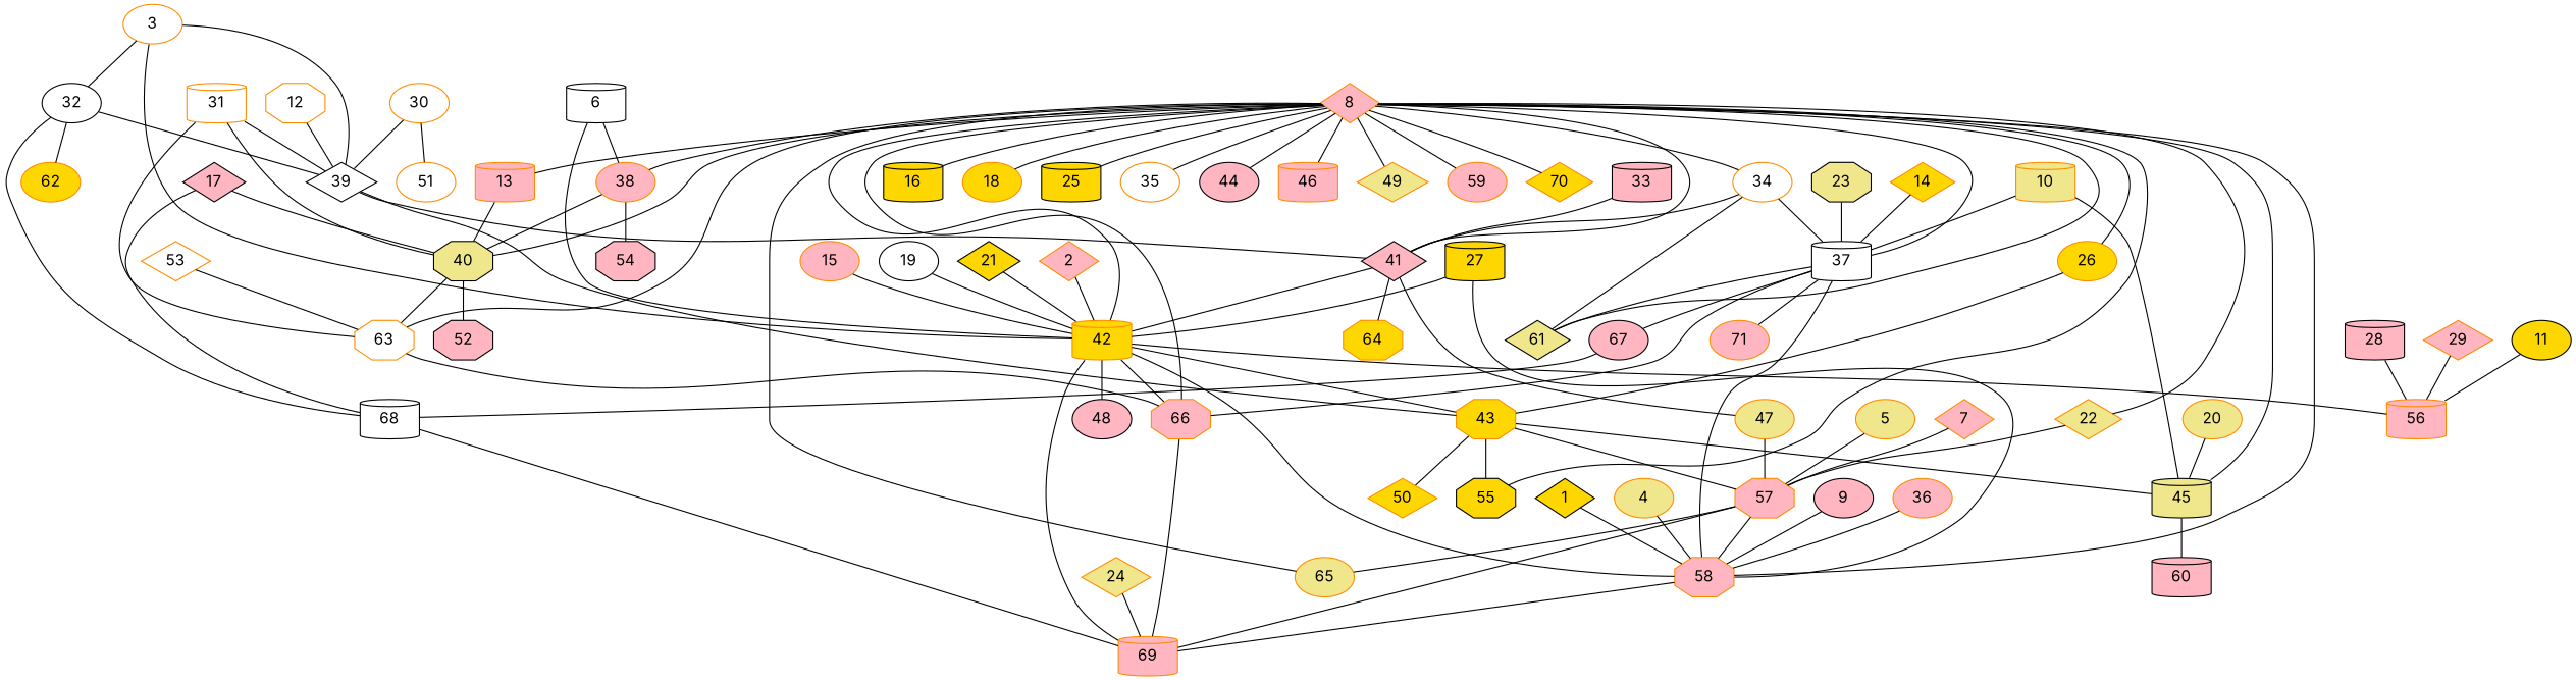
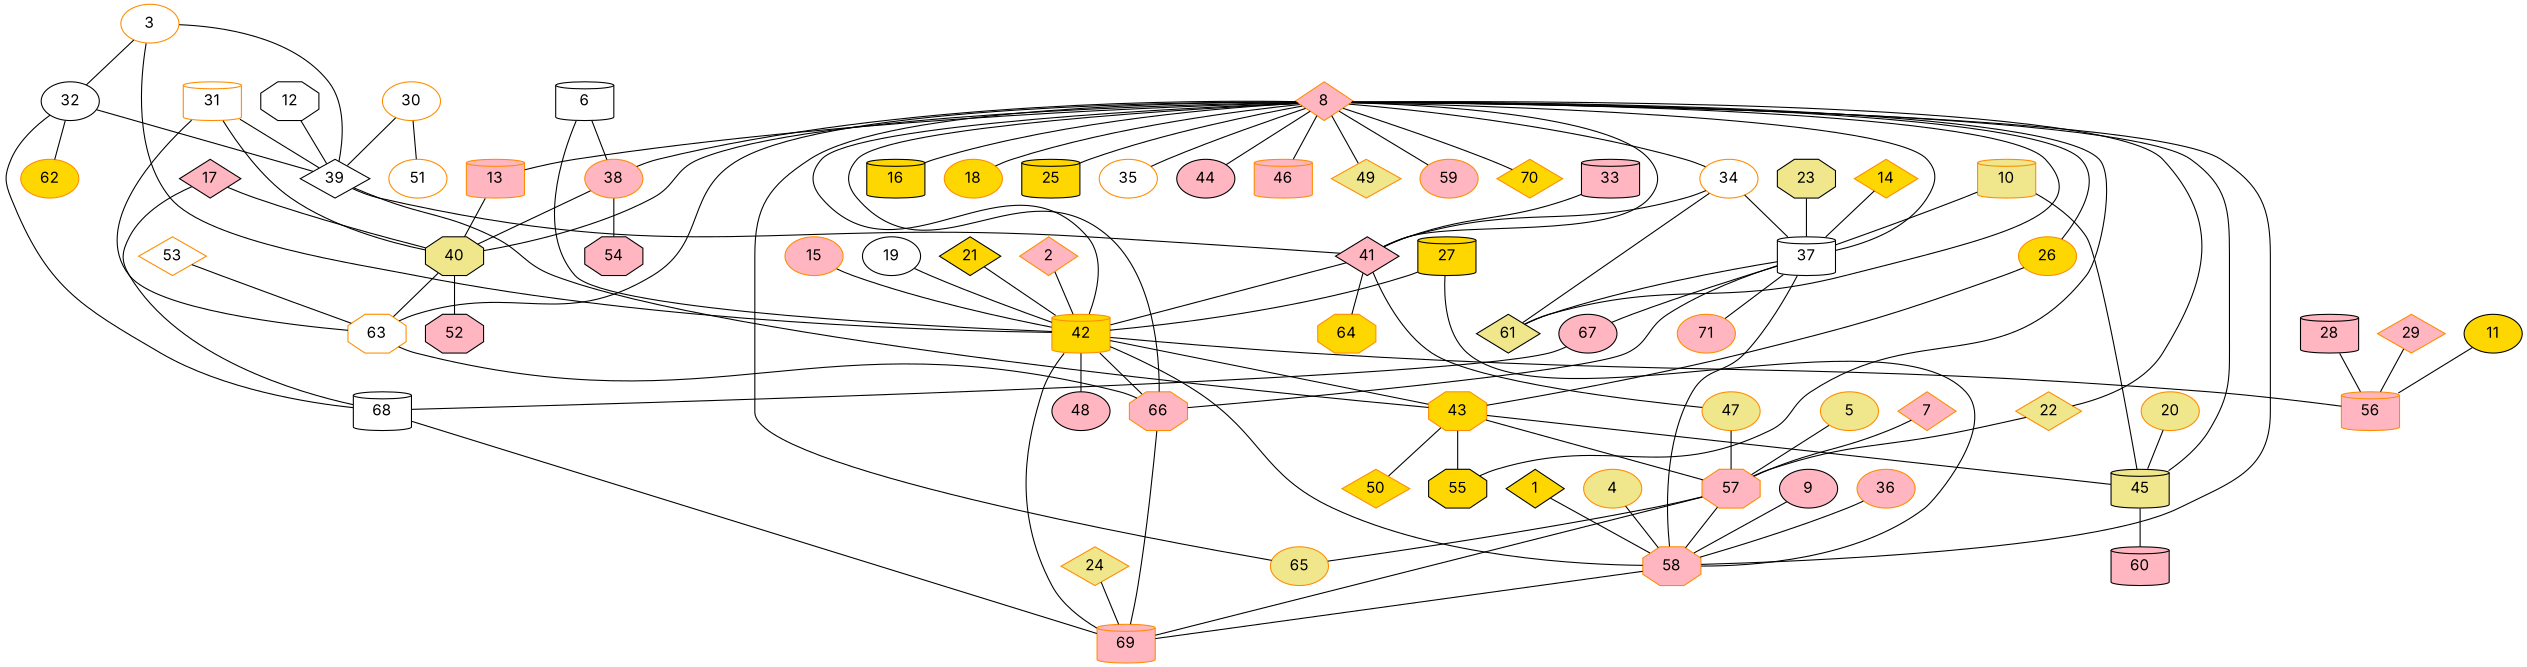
  graph {
    fontname=Inter
    node [color=darkorange fillcolor=lightpink fontname=Inter shape=ellipse style=filled]
    edge [fontname=Inter weight=1.0]
    1 [color=black fillcolor=gold shape=diamond]
    58 [shape=octagon]
    69 [shape=cylinder]
    2 [shape=diamond]
    42 [fillcolor=gold shape=cylinder]
    66 [shape=octagon]
    56 [shape=cylinder]
    43 [fillcolor=gold shape=octagon]
    48 [color=black]
    3 [fillcolor=white]
    32 [color=black fillcolor=white]
    39 [color=black fillcolor=white shape=diamond]
    62 [fillcolor=gold]
    68 [color=black fillcolor=white shape=cylinder]
    41 [color=black shape=diamond]
    4 [fillcolor=khaki]
    5 [fillcolor=khaki]
    57 [shape=octagon]
    65 [fillcolor=khaki]
    6 [color=black fillcolor=white shape=cylinder]
    38
    40 [color=black fillcolor=khaki shape=octagon]
    54 [color=black shape=octagon]
    7 [shape=diamond]
    8 [shape=diamond]
    13 [shape=cylinder]
    16 [color=black fillcolor=gold shape=cylinder]
    18 [fillcolor=gold]
    22 [fillcolor=khaki shape=diamond]
    25 [color=black fillcolor=gold shape=cylinder]
    26 [fillcolor=gold]
    34 [fillcolor=white]
    35 [fillcolor=white]
    37 [color=black fillcolor=white shape=cylinder]
    44 [color=black]
    45 [color=black fillcolor=khaki shape=cylinder]
    46 [shape=cylinder]
    49 [fillcolor=khaki shape=diamond]
    55 [color=black fillcolor=gold shape=octagon]
    59
    61 [color=black fillcolor=khaki shape=diamond]
    63 [fillcolor=white shape=octagon]
    70 [fillcolor=gold shape=diamond]
    67 [color=black]
    71
    52 [color=black shape=octagon]
    47 [fillcolor=khaki]
    64 [fillcolor=gold shape=octagon]
    60 [color=black shape=cylinder]
    9 [color=black]
    10 [fillcolor=khaki shape=cylinder]
    11 [color=black fillcolor=gold]
-   12 [fillcolor=white shape=octagon]
+   12 [color=black fillcolor=white shape=octagon]
    14 [fillcolor=gold shape=diamond]
    15
    17 [color=black shape=diamond]
    19 [color=black fillcolor=white]
    20 [fillcolor=khaki]
    21 [color=black fillcolor=gold shape=diamond]
    23 [color=black fillcolor=khaki shape=octagon]
    24 [fillcolor=khaki shape=diamond]
    50 [fillcolor=gold shape=diamond]
    27 [color=black fillcolor=gold shape=cylinder]
    28 [color=black shape=cylinder]
    29 [shape=diamond]
    30 [fillcolor=white]
    51 [fillcolor=white]
    31 [fillcolor=white shape=cylinder]
    33 [color=black shape=cylinder]
    36
    53 [fillcolor=white shape=diamond]
    1 -- 58
    58 -- 69
    2 -- 42
    42 -- 58
    42 -- 69
    42 -- 66
    42 -- 56
    42 -- 43
    42 -- 48
    66 -- 69
    43 -- 57
    43 -- 45
    43 -- 55
    43 -- 50
    3 -- 42
    3 -- 32
    3 -- 39
    32 -- 39
    32 -- 62
    32 -- 68
    39 -- 43
    39 -- 41
    68 -- 69
    41 -- 42
    41 -- 47
    41 -- 64
    4 -- 58
    5 -- 57
    57 -- 58
    57 -- 69
    57 -- 65
    6 -- 42
    6 -- 38
    38 -- 40
    38 -- 54
    40 -- 63
    40 -- 52
    7 -- 57
    8 -- 58
    8 -- 42
    8 -- 66
    8 -- 41
    8 -- 65
    8 -- 38
    8 -- 40 [weight=2.0]
    8 -- 13
    8 -- 16
    8 -- 18
    8 -- 22
    8 -- 25
    8 -- 26
    8 -- 34 [weight=2.0]
    8 -- 35
    8 -- 37 [weight=2.0]
    8 -- 44
    8 -- 45
    8 -- 46
    8 -- 49
    8 -- 55
    8 -- 59
    8 -- 61
    8 -- 63
    8 -- 70
    13 -- 40
    22 -- 57
    26 -- 43
    34 -- 41
    34 -- 37
    34 -- 61
    37 -- 58 [weight=2.0]
    37 -- 66
    37 -- 61
    37 -- 67
    37 -- 71
    45 -- 60
    63 -- 66
    67 -- 68
    47 -- 57
    9 -- 58
    10 -- 37
    10 -- 45
    11 -- 56
    12 -- 39
    14 -- 37
    15 -- 42
    17 -- 68
    17 -- 40
    19 -- 42
    20 -- 45
    21 -- 42
    23 -- 37
    24 -- 69
    27 -- 58
    27 -- 42
    28 -- 56
    29 -- 56
    30 -- 39
    30 -- 51
    31 -- 39
    31 -- 40
    31 -- 63
    33 -- 41
    36 -- 58
    53 -- 63
  }
